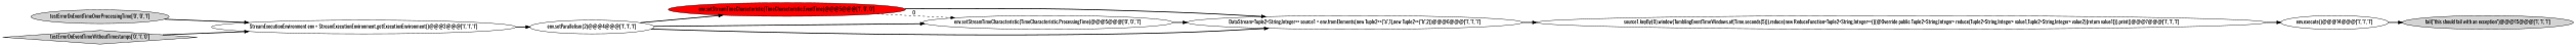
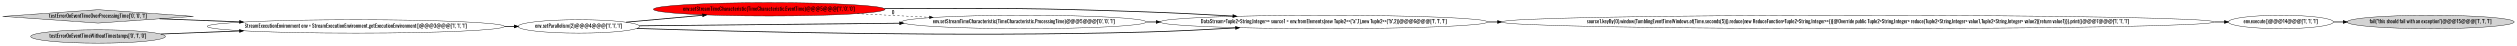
  digraph {
    fontname=Oswald
    rankdir=LR
    node [fillcolor=white fontname=Oswald shape=ellipse style=filled]
    edge [fontname=Oswald style=bold]
    n1 [label="env.setParallelism(2)@@@4@@@['1', '1', '1']"]
    n2 [fillcolor=red label="env.setStreamTimeCharacteristic(TimeCharacteristic.EventTime)@@@5@@@['1', '0', '0']"]
    n3 [label="env.setStreamTimeCharacteristic(TimeCharacteristic.ProcessingTime)@@@5@@@['0', '0', '1']"]
    n4 [label="DataStream<Tuple2<String,Integer>> source1 = env.fromElements(new Tuple2<>(\"a\",1),new Tuple2<>(\"b\",2))@@@6@@@['1', '1', '1']"]
    n5 [label="source1.keyBy(0).window(TumblingEventTimeWindows.of(Time.seconds(5))).reduce(new ReduceFunction<Tuple2<String,Integer>>(){@Override public Tuple2<String,Integer> reduce(Tuple2<String,Integer> value1,Tuple2<String,Integer> value2){return value1}}).print()@@@7@@@['1', '1', '1']"]
    n6 [fillcolor=lightgray label="fail(\"this should fail with an exception\")@@@15@@@['1', '1', '1']"]
    n7 [label="env.execute()@@@14@@@['1', '1', '1']"]
-   n8 [fillcolor=lightgray label="testErrorOnEventTimeOverProcessingTime['0', '0', '1']"]
+   n8 [fillcolor=lightgray label="testErrorOnEventTimeOverProcessingTime['0', '0', '1']" shape=diamond]
    n9 [label="StreamExecutionEnvironment env = StreamExecutionEnvironment.getExecutionEnvironment()@@@3@@@['1', '1', '1']"]
-   n10 [fillcolor=lightgray label="testErrorOnEventTimeWithoutTimestamps['0', '1', '0']" shape=diamond]
+   n10 [fillcolor=lightgray label="testErrorOnEventTimeWithoutTimestamps['0', '1', '0']"]
    n1 -> n2
    n1 -> n3
    n1 -> n4
    n2 -> n3 [label=0 style=dashed]
    n2 -> n4
    n3 -> n4
    n4 -> n5
    n5 -> n7
    n7 -> n6
    n8 -> n9
    n9 -> n1
    n10 -> n9
  }
